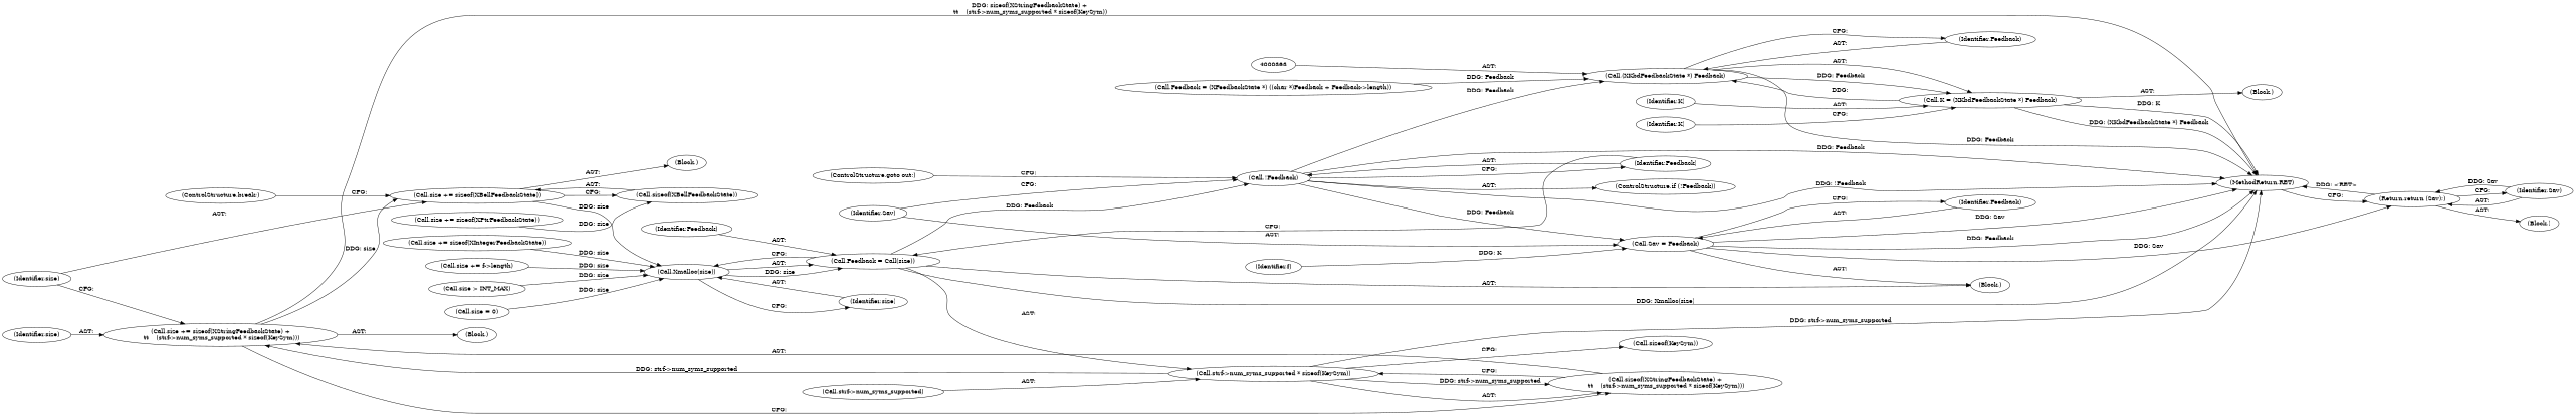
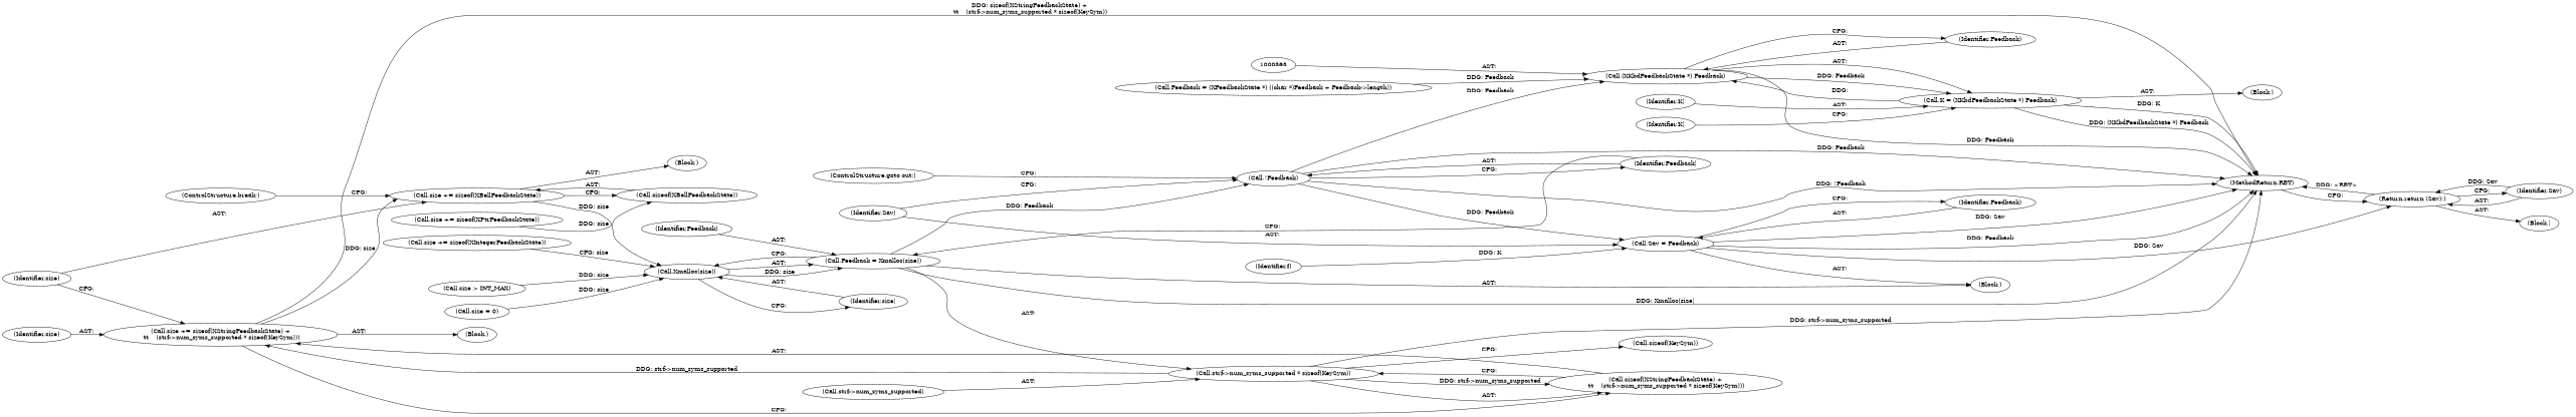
  digraph {
    rankdir=LR
    n1 [label="(Call,size += sizeof(XStringFeedbackState) +\n \t\t    (strf->num_syms_supported * sizeof(KeySym)))"]
    n2 [label="(Call,size += sizeof(XBellFeedbackState))"]
    n3 [label="(Block,)"]
    n4 [label="(Call,sizeof(XStringFeedbackState) +\n \t\t    (strf->num_syms_supported * sizeof(KeySym)))"]
    n5 [label="(MethodReturn,RET)"]
    n6 [label="(Call,Xmalloc(size))"]
    n7 [label="(Block,)"]
    n8 [label="(Call,sizeof(XBellFeedbackState))"]
    n9 [label="(Call,strf->num_syms_supported * sizeof(KeySym))"]
    n10 [label="(Return,return (Sav);)"]
    n11 [label="(Call,sizeof(KeySym))"]
-   n12 [label="(Call,Feedback = Call(size))"]
+   n12 [label="(Call,Feedback = Xmalloc(size))"]
    n13 [label="(Identifier,size)"]
    n14 [label="(Call,!Feedback)"]
    n15 [label="(Block,)"]
    n16 [label="(Call,Sav = Feedback)"]
    n17 [label="(Call,(XKbdFeedbackState *) Feedback)"]
    n18 [label="(Identifier,Feedback)"]
-   n19 [label="(ControlStructure,if (!Feedback))"]
    n20 [label="(Identifier,Feedback)"]
    n21 [label="(Call,K = (XKbdFeedbackState *) Feedback)"]
    n22 [label="(Identifier,Feedback)"]
    n23 [label="(Identifier,Sav)"]
    n24 [label="(Block,)"]
    n25 [label="(Block,)"]
    n26 [label="(Call,size > INT_MAX)"]
    n27 [label="(ControlStructure,break;)"]
    n28 [label="(Call,size = 0)"]
    n29 [label="(Identifier,K)"]
    n30 [label="(Identifier,f)"]
    n31 [label="(Identifier,size)"]
    n32 [label="(Call,size += sizeof(XIntegerFeedbackState))"]
-   n33 [label="(Call,size += f->length)"]
    n34 [label="(Identifier,size)"]
    n35 [label="(Call,strf->num_syms_supported)"]
    n36 [label="(Identifier,K)"]
    n37 [label="(Identifier,Sav)"]
    n38 [label="(Call,Feedback = (XFeedbackState *) ((char *)Feedback + Feedback->length))"]
    n39 [label="(Identifier,Feedback)"]
    n40 [label="(Call,size += sizeof(XPtrFeedbackState))"]
    n41 [label="(ControlStructure,goto out;)"]
-   1000363 [label=4000363]
+   1000363
    n1 -> n2 [label="DDG: size"]
    n1 -> n3 [label="AST: "]
    n1 -> n4 [label="CFG: "]
    n1 -> n5 [label="DDG: sizeof(XStringFeedbackState) +\n \t\t    (strf->num_syms_supported * sizeof(KeySym))"]
    n2 -> n6 [label="DDG: size"]
    n2 -> n7 [label="AST: "]
    n2 -> n8 [label="CFG: "]
    n4 -> n1 [label="AST: "]
    n4 -> n9 [label="CFG: "]
    n5 -> n10 [label="CFG: "]
    n6 -> n12 [label="AST: "]
    n6 -> n12 [label="DDG: size"]
    n6 -> n13 [label="CFG: "]
    n8 -> n2 [label="AST: "]
    n9 -> n1 [label="DDG: strf->num_syms_supported"]
    n9 -> n4 [label="AST: "]
    n9 -> n4 [label="DDG: strf->num_syms_supported"]
    n9 -> n5 [label="DDG: strf->num_syms_supported"]
    n9 -> n11 [label="CFG: "]
    n10 -> n5 [label="DDG: <RET>"]
    n10 -> n23 [label="CFG: "]
    n10 -> n24 [label="AST: "]
    n12 -> n5 [label="DDG: Xmalloc(size)"]
    n12 -> n6 [label="CFG: "]
    n12 -> n9 [label="AST: "]
    n12 -> n14 [label="DDG: Feedback"]
    n12 -> n15 [label="AST: "]
    n13 -> n6 [label="AST: "]
    n14 -> n5 [label="DDG: Feedback"]
    n14 -> n5 [label="DDG: !Feedback"]
    n14 -> n16 [label="DDG: Feedback"]
    n14 -> n17 [label="DDG: Feedback"]
    n14 -> n18 [label="CFG: "]
-   n14 -> n19 [label="AST: "]
    n16 -> n5 [label="DDG: Sav"]
    n16 -> n5 [label="DDG: Feedback"]
    n16 -> n10 [label="DDG: Sav"]
    n16 -> n15 [label="AST: "]
    n16 -> n20 [label="CFG: "]
    n17 -> n5 [label="DDG: Feedback"]
    n17 -> n21 [label="AST: "]
    n17 -> n21 [label="DDG: Feedback"]
    n17 -> n22 [label="CFG: "]
    n18 -> n12 [label="CFG: "]
    n18 -> n14 [label="AST: "]
    n20 -> n16 [label="AST: "]
    n21 -> n5 [label="DDG: K"]
    n21 -> n5 [label="DDG: (XKbdFeedbackState *) Feedback"]
    n21 -> n17 [label="DDG: "]
    n21 -> n25 [label="AST: "]
    n22 -> n17 [label="AST: "]
    n23 -> n10 [label="AST: "]
    n23 -> n10 [label="DDG: Sav"]
    n26 -> n6 [label="DDG: size"]
    n27 -> n2 [label="CFG: "]
    n28 -> n6 [label="DDG: size"]
    n29 -> n21 [label="AST: "]
    n30 -> n16 [label="DDG: K"]
    n31 -> n1 [label="CFG: "]
    n31 -> n2 [label="AST: "]
-   n32 -> n6 [label="DDG: size"]
-   n33 -> n6 [label="DDG: size"]
+   n32 -> n6 [label="CFG: size"]
    n34 -> n1 [label="AST: "]
    n35 -> n9 [label="AST: "]
    n36 -> n21 [label="CFG: "]
    n37 -> n14 [label="CFG: "]
    n37 -> n16 [label="AST: "]
    n38 -> n17 [label="DDG: Feedback"]
    n39 -> n12 [label="AST: "]
    n40 -> n8 [label="DDG: size"]
    n41 -> n14 [label="CFG: "]
    1000363 -> n17 [label="AST: "]
  }
